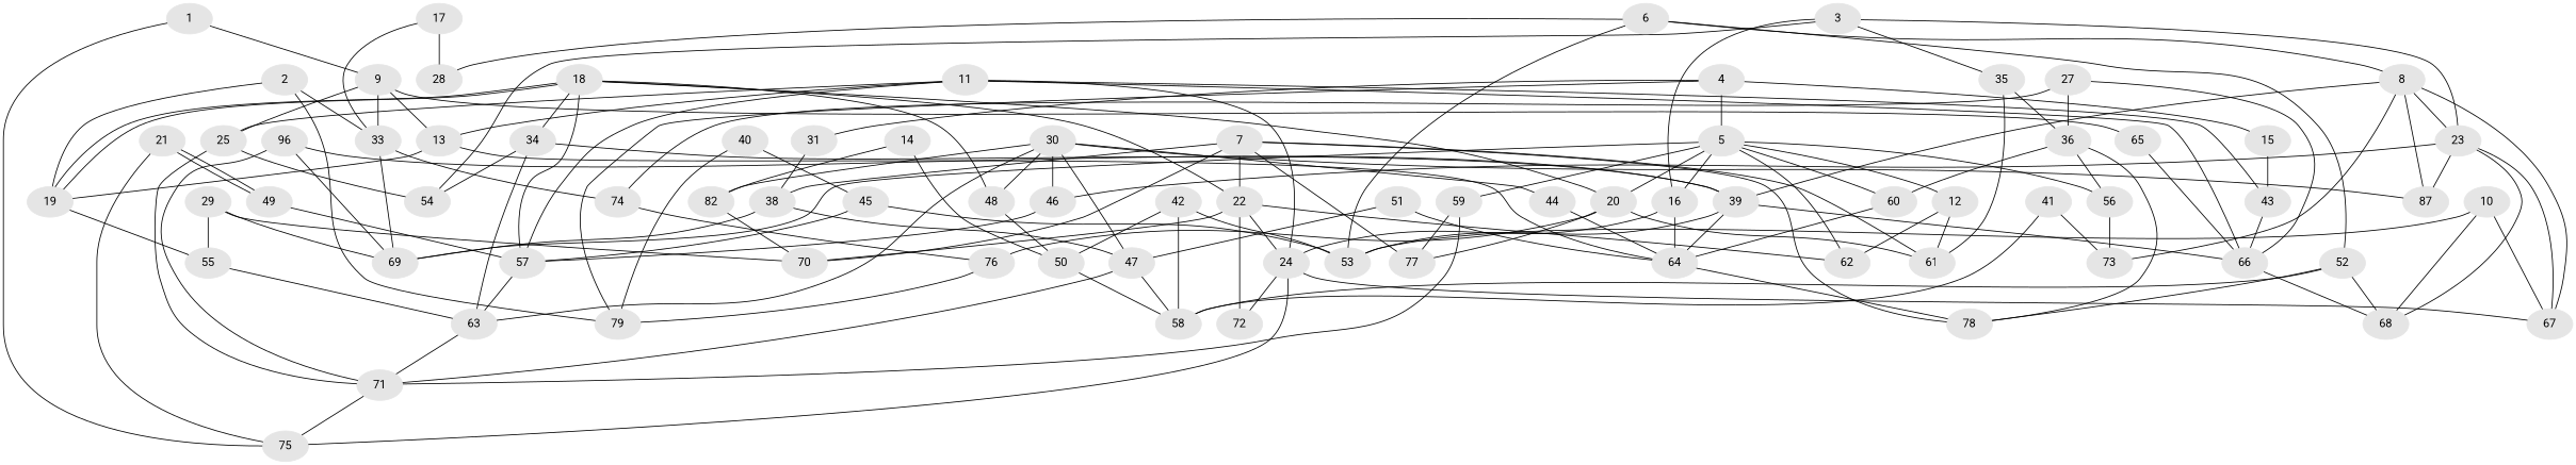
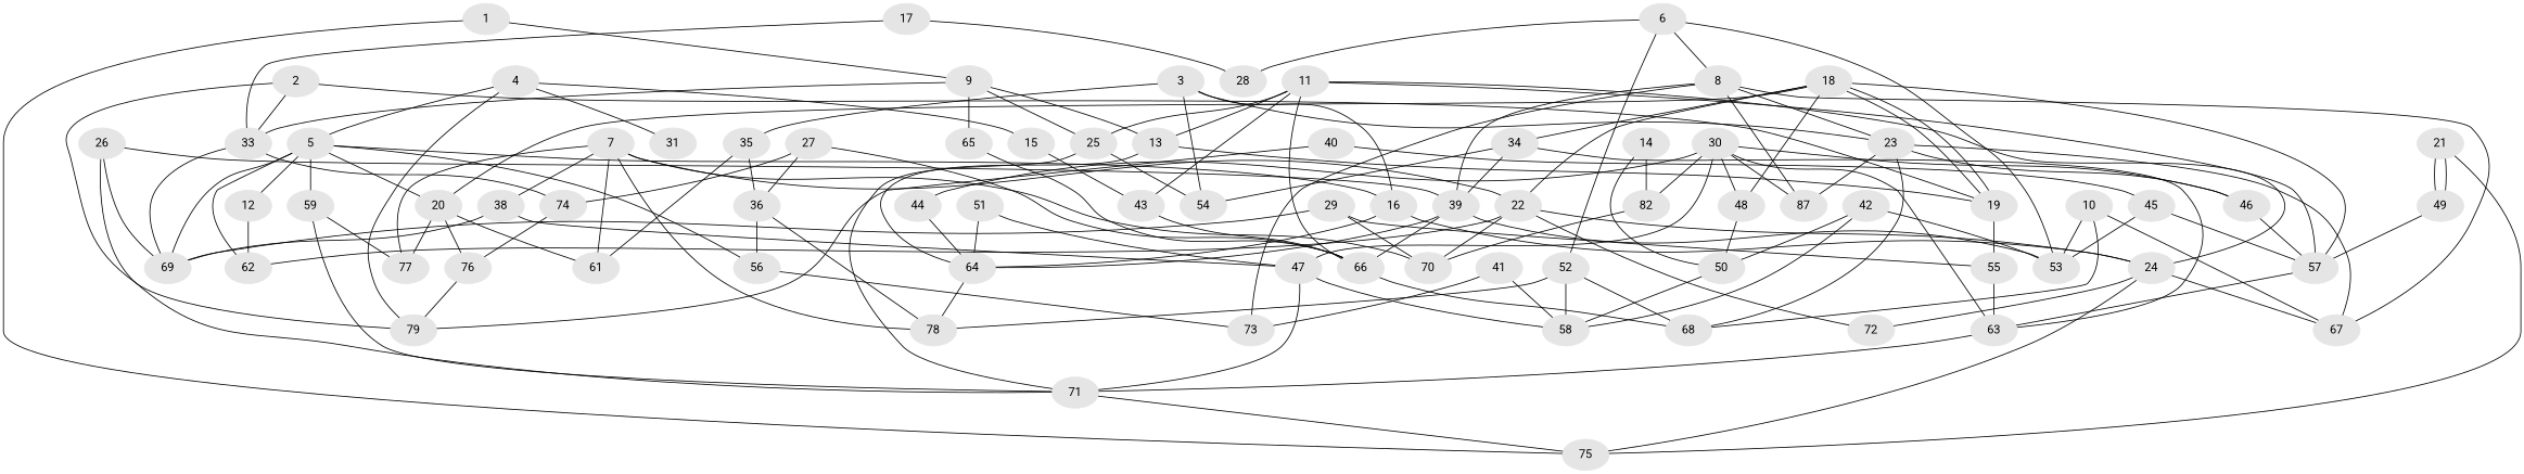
  graph {
    fontname=Roboto
    node [color=gray90 fontname=Roboto style=filled]
    edge [fontname=Roboto]
    1
    9
    75
    33
    13
    25
    65
    2
    19
    79
    55
    69
    74
    3
    16
    23
    54
    35
    24
    64
    n21 [label=87]
    67
    68
    46
    4
    5
    15
    31
    12
    20
    56
    59
-   60
    62
    43
    38
    61
    77
    76
    73
    71
    6
    8
    28
    52
    53
    39
    78
    58
    7
    22
    70
    72
    47
    66
    10
    11
    57
    63
    n60 [label=82]
    14
    50
    17
    18
    34
    48
    21
    49
    36
-   26 [label=96]
+   26
    27
    29
    30
    44
    40
    45
    41
    42
    51
    1 -- 9
    1 -- 75
    9 -- 33
    9 -- 13
    9 -- 25
    9 -- 65
    33 -- 69
    33 -- 74
    13 -- 19
    13 -- 64
    25 -- 54
    25 -- 71
    65 -- 66
    2 -- 33
    2 -- 19
    2 -- 79
    19 -- 55
    55 -- 63
    74 -- 76
    3 -- 16
    3 -- 23
    3 -- 54
    3 -- 35
    16 -- 24
    16 -- 64
    23 -- n21
    23 -- 67
    23 -- 68
    23 -- 46
    35 -- 61
    35 -- 36
    24 -- 75
    24 -- 67
    24 -- 72
    64 -- 78
    46 -- 57
    4 -- 79
    4 -- 5
    4 -- 15
    4 -- 31
    5 -- 69
    5 -- 16
    5 -- 12
    5 -- 20
    5 -- 56
    5 -- 59
-   5 -- 60
    5 -- 62
    15 -- 43
-   31 -- 38
    12 -- 62
-   12 -- 61
    20 -- 61
    20 -- 77
    20 -- 76
    56 -- 73
    59 -- 77
    59 -- 71
-   60 -- 64
    43 -- 66
    38 -- 69
    38 -- 47
    76 -- 79
    71 -- 75
    6 -- 8
    6 -- 28
    6 -- 52
    6 -- 53
    8 -- 23
    8 -- n21
    8 -- 67
    8 -- 73
    8 -- 39
    52 -- 68
    52 -- 78
    52 -- 58
    39 -- 64
    39 -- 53
    39 -- 66
    7 -- 38
    7 -- 61
    7 -- 77
    7 -- 78
    7 -- 22
    7 -- 70
    22 -- 24
    22 -- 62
    22 -- 70
    22 -- 72
    47 -- 71
    47 -- 58
    66 -- 68
    10 -- 67
    10 -- 68
    10 -- 53
    11 -- 13
    11 -- 25
    11 -- 24
    11 -- 43
    11 -- 66
    11 -- 57
    57 -- 63
    63 -- 71
    n60 -- 70
    14 -- n60
    14 -- 50
    50 -- 58
    17 -- 33
    17 -- 28
    18 -- 19
    18 -- 19
    18 -- 20
    18 -- 22
    18 -- 57
    18 -- 34
    18 -- 48
    34 -- 54
    34 -- 39
    34 -- 63
    48 -- 50
    21 -- 75
    21 -- 49
    21 -- 49
    49 -- 57
    36 -- 56
-   36 -- 60
    36 -- 78
    26 -- 69
    26 -- 71
    26 -- 39
    27 -- 74
    27 -- 66
    27 -- 36
    29 -- 55
    29 -- 69
    29 -- 70
    30 -- n21
    30 -- 46
    30 -- 47
    30 -- 63
    30 -- n60
    30 -- 48
    30 -- 44
    44 -- 64
    40 -- 79
    40 -- 45
    45 -- 53
    45 -- 57
    41 -- 73
    41 -- 58
    42 -- 53
    42 -- 58
    42 -- 50
    51 -- 64
    51 -- 47
  }
